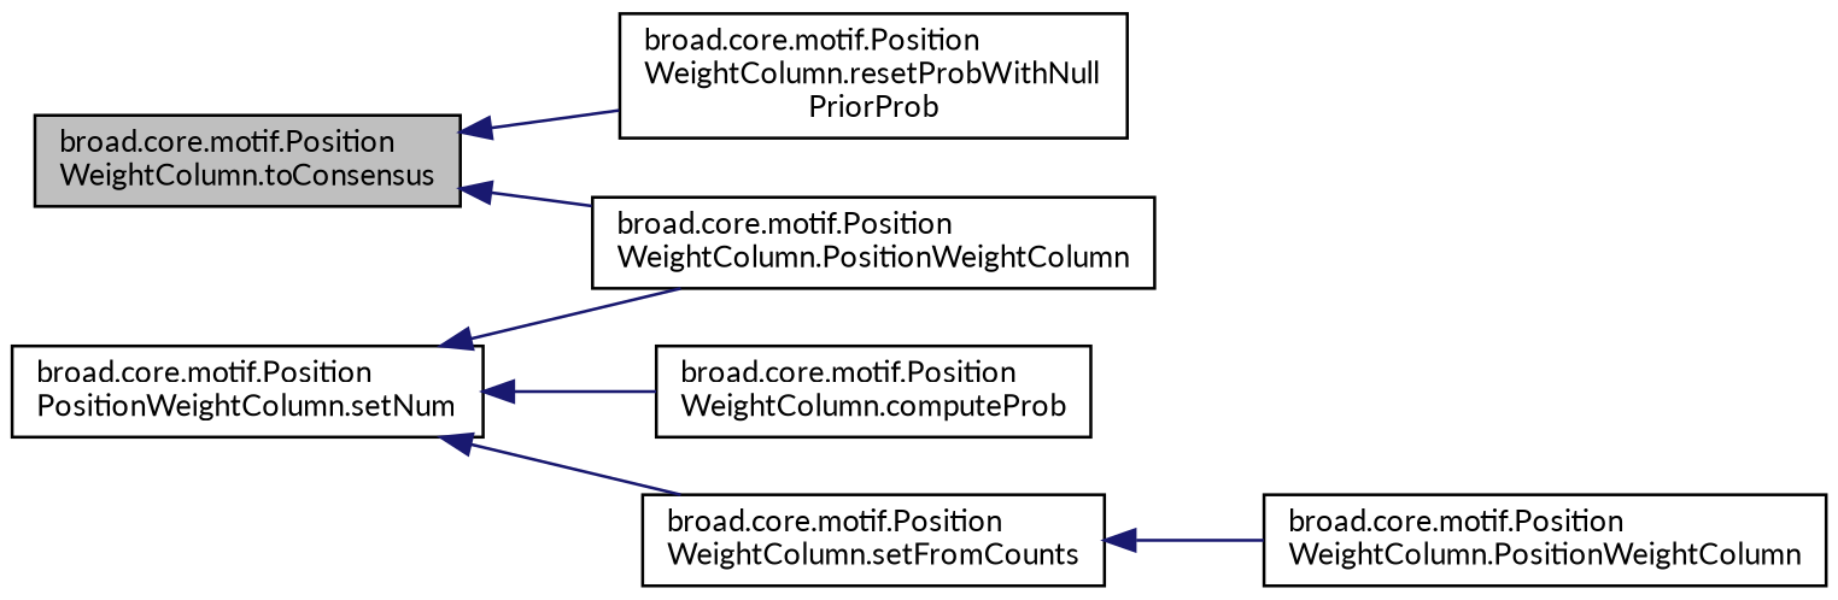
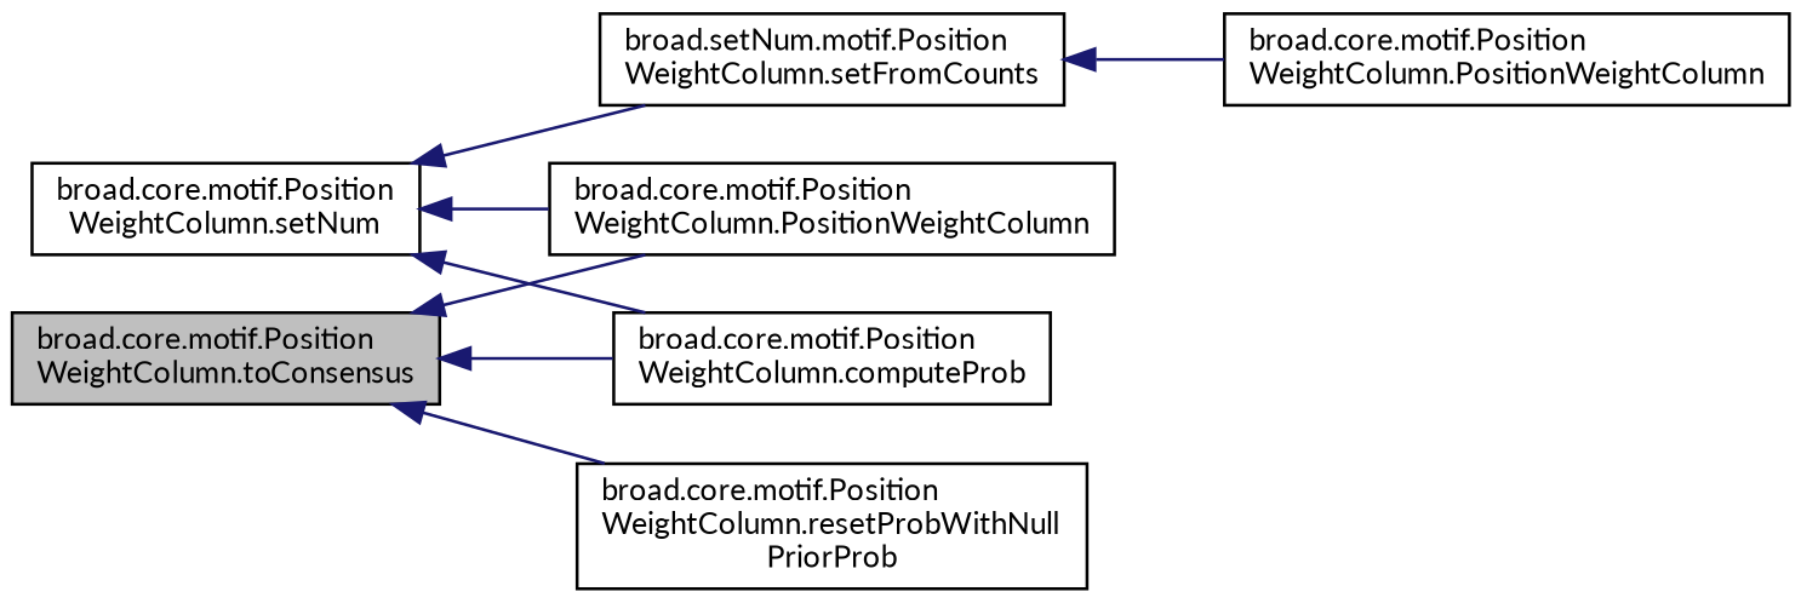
  digraph {
    fontname=Lato
    rankdir=LR
    node [color=black fillcolor=white fontname=Lato fontsize=10 shape=record style=filled]
    edge [color=midnightblue dir=back fontname=Lato fontsize=10 labelfontname=Helvetica labelfontsize=10 style=solid]
    n1 [fillcolor=grey75 fontcolor=black height=0.2 label="broad.core.motif.Position\lWeightColumn.toConsensus" width=0.4]
    n2 [height=0.2 label="broad.core.motif.Position\lWeightColumn.PositionWeightColumn" width=0.4]
    n3 [height=0.2 label="broad.core.motif.Position\lWeightColumn.resetProbWithNull\lPriorProb" width=0.4]
    n4 [height=0.2 label="broad.core.motif.Position\lWeightColumn.computeProb" width=0.4]
-   n5 [height=0.2 label="broad.core.motif.Position\lWeightColumn.setFromCounts" width=0.4]
+   n5 [height=0.2 label="broad.setNum.motif.Position\lWeightColumn.setFromCounts" width=0.4]
    n6 [height=0.2 label="broad.core.motif.Position\lWeightColumn.PositionWeightColumn" width=0.4]
-   n7 [height=0.2 label="broad.core.motif.Position\lPositionWeightColumn.setNum" width=0.4]
+   n7 [height=0.2 label="broad.core.motif.Position\lWeightColumn.setNum" width=0.4]
    n1 -> n2
    n1 -> n3
+   n1 -> n4
    n5 -> n6
    n7 -> n2
    n7 -> n4
    n7 -> n5
  }
